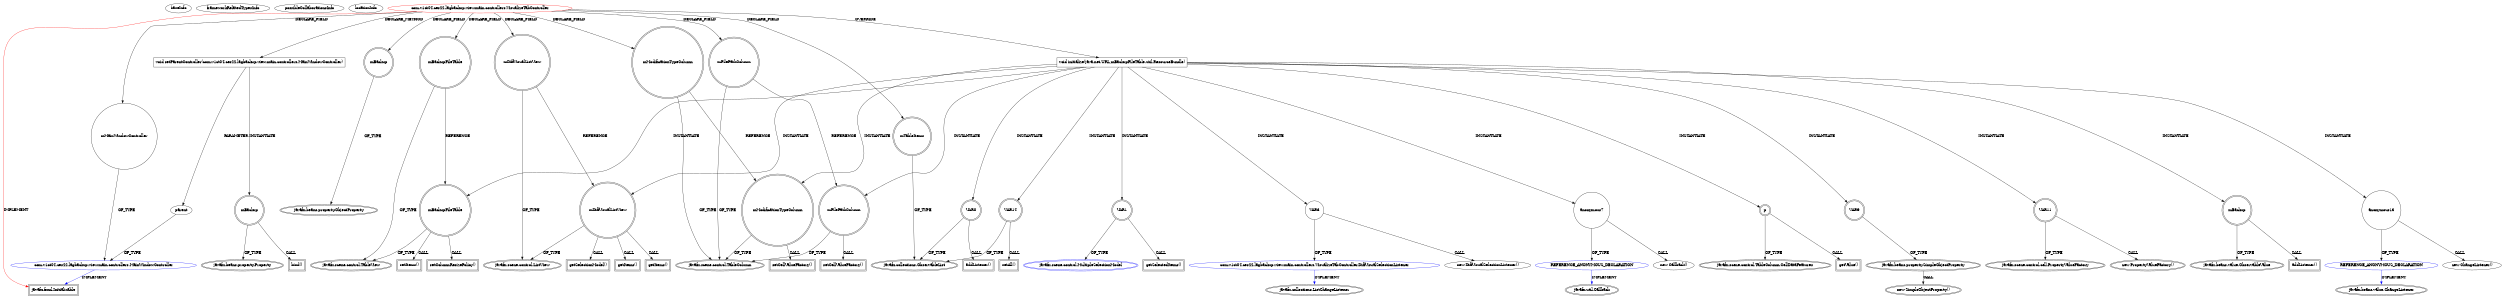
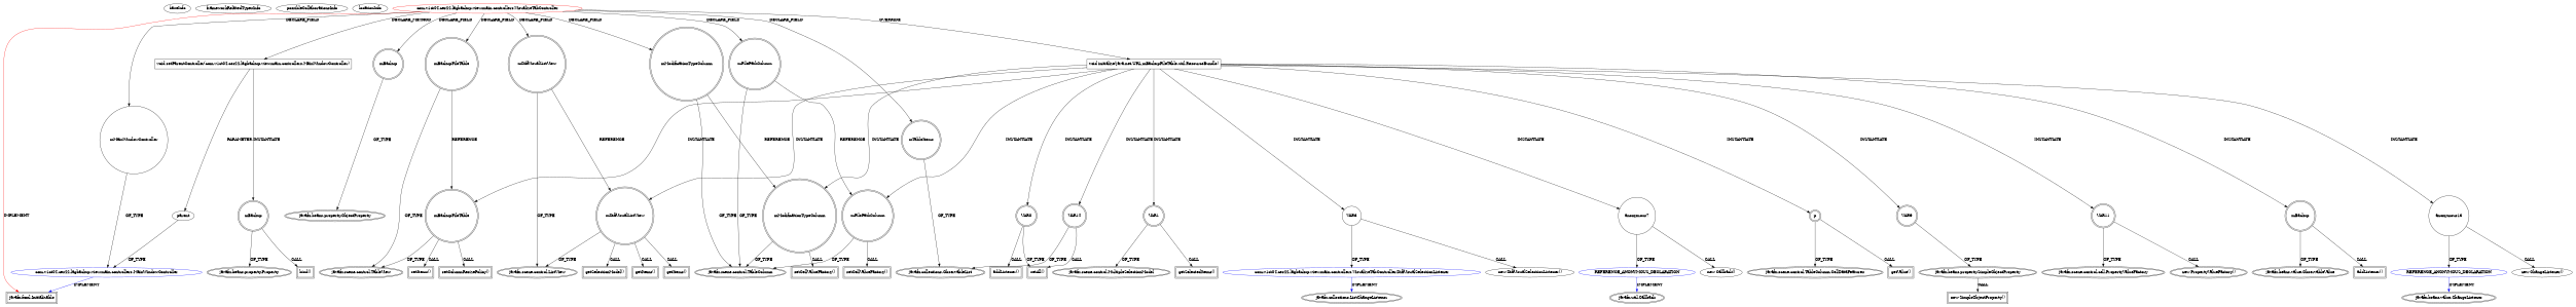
  digraph {
    node [isFrameworkType=true vertexType=VARIABLE_EXPRESION peripheries=2]
    baseInfo [category=extension_graph graphId=4635 isAnonymous=false possibleRelation=true isFrameworkType="" vertexType="" peripheries=""]
    frameworkRelatedTypesInfo [0="javafx.fxml.Initializable" isFrameworkType="" vertexType="" peripheries=""]
    possibleCollaborationsInfo [0="4635~CLIENT_METHOD_DECLARATION-PARAMETER_DECLARATION-FIELD_DECLARATION-~javafx.fxml.Initializable ~javafx.fxml.Initializable ~false~false" 1="4635~OVERRIDING_METHOD_DECLARATION-INSTANTIATION-~javafx.fxml.Initializable ~javafx.beans.value.ChangeListener ~false~true" 2="4635~OVERRIDING_METHOD_DECLARATION-INSTANTIATION-~javafx.fxml.Initializable ~javafx.util.Callback ~false~true" 3="4635~OVERRIDING_METHOD_DECLARATION-INSTANTIATION-~javafx.fxml.Initializable ~javafx.collections.ListChangeListener ~false~false" isFrameworkType="" vertexType="" peripheries=""]
    locationInfo [contextSignature=VisualizeTabController filePath="/v1ct04-lagbackup/lagbackup-master/src/com/v1ct04/ces22/lagbackup/view/main/controllers/VisualizeTabController.java" graphId=4635 projectName="v1ct04-lagbackup" isFrameworkType="" vertexType="" peripheries=""]
    n5 [color=red isFrameworkType=false label="com.v1ct04.ces22.lagbackup.view.main.controllers.VisualizeTabController" vertexType=ROOT_CLIENT_CLASS_DECLARATION peripheries=""]
    n6 [label="javafx.fxml.Initializable" shape=box vertexType=FRAMEWORK_INTERFACE_TYPE]
    n7 [label=mBackup shape=circle vertexType=FIELD_DECLARATION]
    n8 [label=mBackupFileTable shape=circle vertexType=FIELD_DECLARATION]
    n9 [label=mDiffVisualListView shape=circle vertexType=FIELD_DECLARATION]
    n10 [label=mFilePathColumn shape=circle vertexType=FIELD_DECLARATION]
    n11 [isFrameworkType=false label=mMainWindowController shape=circle vertexType=FIELD_DECLARATION peripheries=""]
    n12 [label=mModificationTypeColumn shape=circle vertexType=FIELD_DECLARATION]
    n13 [label=mTableItems shape=circle vertexType=FIELD_DECLARATION]
    n14 [isFrameworkType=false label="void initialize(java.net.URL,mBackupFileTable.util.ResourceBundle)" shape=box vertexType=OVERRIDING_METHOD_DECLARATION peripheries=""]
    n15 [isFrameworkType=false label="void setParentController(com.v1ct04.ces22.lagbackup.view.main.controllers.MainWindowController)" shape=box vertexType=CLIENT_METHOD_DECLARATION peripheries=""]
    n16 [label="javafx.beans.property.ObjectProperty" vertexType=FRAMEWORK_CLASS_TYPE]
    n17 [label="javafx.scene.control.TableView" vertexType=FRAMEWORK_CLASS_TYPE]
    n18 [label=mBackupFileTable shape=circle]
    n19 [label="javafx.scene.control.ListView" vertexType=FRAMEWORK_CLASS_TYPE]
    n20 [label=mDiffVisualListView shape=circle]
    n21 [label="javafx.scene.control.TableColumn" vertexType=FRAMEWORK_CLASS_TYPE]
    n22 [label=mFilePathColumn shape=circle]
    n23 [color=blue isFrameworkType=false label="com.v1ct04.ces22.lagbackup.view.main.controllers.MainWindowController" vertexType=REFERENCE_CLIENT_CLASS_DECLARATION peripheries=""]
    n24 [label=mModificationTypeColumn shape=circle]
    n25 [label="javafx.collections.ObservableList" vertexType=FRAMEWORK_INTERFACE_TYPE]
    n26 [label=VAR0 shape=circle]
    n27 [label=VAR1 shape=circle]
    n28 [isFrameworkType=false label=VAR3 shape=circle peripheries=""]
    n29 [isFrameworkType=false label=anonymous7 shape=circle peripheries=""]
    n30 [label=p shape=circle]
    n31 [label=VAR9 shape=circle]
    n32 [label=VAR11 shape=circle]
    n33 [label=mBackup shape=circle]
    n34 [isFrameworkType=false label=anonymous13 shape=circle peripheries=""]
    n35 [label=VAR14 shape=circle]
    n36 [isFrameworkType=false label=parent vertexType=PARAMETER_DECLARATION peripheries=""]
    n37 [label=mBackup shape=circle]
    n38 [label="setItems()" shape=box vertexType=INSIDE_CALL]
    n39 [label="setColumnResizePolicy()" shape=box vertexType=INSIDE_CALL]
    n40 [label="getSelectionModel()" shape=box vertexType=INSIDE_CALL]
    n41 [label="getItems()" shape=box vertexType=INSIDE_CALL]
    n42 [label="getItems()" shape=box vertexType=INSIDE_CALL]
    n43 [label="setCellValueFactory()" shape=box vertexType=INSIDE_CALL]
    n44 [label="setCellValueFactory()" shape=box vertexType=INSIDE_CALL]
    n45 [label="addListener()" shape=box vertexType=INSIDE_CALL]
-   n46 [label="javafx.scene.control.MultipleSelectionModel" vertexType=FRAMEWORK_CLASS_TYPE color=blue]
+   n46 [label="javafx.scene.control.MultipleSelectionModel" vertexType=FRAMEWORK_CLASS_TYPE]
    n47 [label="getSelectedItems()" shape=box vertexType=INSIDE_CALL]
    n48 [color=blue isFrameworkType=false label="com.v1ct04.ces22.lagbackup.view.main.controllers.VisualizeTabController.DiffVisualSelectionListener" vertexType=REFERENCE_CLIENT_CLASS_DECLARATION peripheries=""]
    n49 [isFrameworkType=false label="new DiffVisualSelectionListener()" vertexType=CONSTRUCTOR_CALL peripheries=""]
    n50 [color=blue isFrameworkType=false label=REFERENCE_ANONYMOUS_DECLARATION vertexType=REFERENCE_ANONYMOUS_DECLARATION peripheries=""]
    n51 [isFrameworkType=false label="new Callback()" vertexType=CONSTRUCTOR_CALL peripheries=""]
    n52 [label="javafx.scene.control.TableColumn.CellDataFeatures" vertexType=FRAMEWORK_CLASS_TYPE]
    n53 [label="getValue()" shape=box vertexType=INSIDE_CALL]
    n54 [label="javafx.beans.property.SimpleObjectProperty" vertexType=FRAMEWORK_CLASS_TYPE]
    n55 [label="javafx.scene.control.cell.PropertyValueFactory" vertexType=FRAMEWORK_CLASS_TYPE]
    n56 [label="new PropertyValueFactory()" vertexType=CONSTRUCTOR_CALL]
    n57 [label="javafx.beans.value.ObservableValue" vertexType=FRAMEWORK_INTERFACE_TYPE]
    n58 [label="addListener()" shape=box vertexType=INSIDE_CALL]
    n59 [color=blue isFrameworkType=false label=REFERENCE_ANONYMOUS_DECLARATION vertexType=REFERENCE_ANONYMOUS_DECLARATION peripheries=""]
    n60 [isFrameworkType=false label="new ChangeListener()" vertexType=CONSTRUCTOR_CALL peripheries=""]
    n61 [label="setAll()" shape=box vertexType=INSIDE_CALL]
    n62 [label="javafx.collections.ListChangeListener" vertexType=FRAMEWORK_INTERFACE_TYPE]
    n63 [label="javafx.util.Callback" vertexType=FRAMEWORK_INTERFACE_TYPE]
-   n64 [label="new SimpleObjectProperty()" vertexType=CONSTRUCTOR_CALL]
+   n64 [label="new SimpleObjectProperty()" vertexType=CONSTRUCTOR_CALL shape=box]
    n65 [label="javafx.beans.value.ChangeListener" vertexType=FRAMEWORK_INTERFACE_TYPE]
    n66 [label="javafx.beans.property.Property" vertexType=FRAMEWORK_INTERFACE_TYPE]
    n67 [label="bind()" shape=box vertexType=INSIDE_CALL]
    n5 -> n6 [color=red label=IMPLEMENT]
    n5 -> n7 [label=DECLARE_FIELD]
    n5 -> n8 [label=DECLARE_FIELD]
    n5 -> n9 [label=DECLARE_FIELD]
    n5 -> n10 [label=DECLARE_FIELD]
    n5 -> n11 [label=DECLARE_FIELD]
    n5 -> n12 [label=DECLARE_FIELD]
    n5 -> n13 [label=DECLARE_FIELD]
    n5 -> n14 [label=OVERRIDE]
    n5 -> n15 [label=DECLARE_METHOD]
    n7 -> n16 [label=OF_TYPE]
    n8 -> n17 [label=OF_TYPE]
    n8 -> n18 [label=REFERENCE]
    n9 -> n19 [label=OF_TYPE]
    n9 -> n20 [label=REFERENCE]
    n10 -> n21 [label=OF_TYPE]
    n10 -> n22 [label=REFERENCE]
    n11 -> n23 [label=OF_TYPE]
    n12 -> n21 [label=OF_TYPE]
    n12 -> n24 [label=REFERENCE]
    n13 -> n25 [label=OF_TYPE]
    n14 -> n18 [label=INSTANTIATE]
    n14 -> n20 [label=INSTANTIATE]
    n14 -> n22 [label=INSTANTIATE]
    n14 -> n24 [label=INSTANTIATE]
    n14 -> n26 [label=INSTANTIATE]
    n14 -> n27 [label=INSTANTIATE]
    n14 -> n28 [label=INSTANTIATE]
    n14 -> n29 [label=INSTANTIATE]
    n14 -> n30 [label=INSTANTIATE]
    n14 -> n31 [label=INSTANTIATE]
    n14 -> n32 [label=INSTANTIATE]
    n14 -> n33 [label=INSTANTIATE]
    n14 -> n34 [label=INSTANTIATE]
    n14 -> n35 [label=INSTANTIATE]
    n15 -> n36 [label=PARAMETER]
    n15 -> n37 [label=INSTANTIATE]
    n18 -> n17 [label=OF_TYPE]
    n18 -> n38 [label=CALL]
    n18 -> n39 [label=CALL]
    n20 -> n19 [label=OF_TYPE]
    n20 -> n40 [label=CALL]
    n20 -> n41 [label=CALL]
    n20 -> n42 [label=CALL]
    n22 -> n21 [label=OF_TYPE]
    n22 -> n43 [label=CALL]
    n23 -> n6 [color=blue label=IMPLEMENT]
    n24 -> n21 [label=OF_TYPE]
    n24 -> n44 [label=CALL]
-   n26 -> n25 [label=OF_TYPE]
+   n26 -> n61 [label=OF_TYPE]
    n26 -> n45 [label=CALL]
    n27 -> n46 [label=OF_TYPE]
    n27 -> n47 [label=CALL]
    n28 -> n48 [label=OF_TYPE]
    n28 -> n49 [label=CALL]
    n29 -> n50 [label=OF_TYPE]
    n29 -> n51 [label=CALL]
    n30 -> n52 [label=OF_TYPE]
    n30 -> n53 [label=CALL]
    n31 -> n54 [label=OF_TYPE]
    n32 -> n55 [label=OF_TYPE]
    n32 -> n56 [label=CALL]
    n33 -> n57 [label=OF_TYPE]
    n33 -> n58 [label=CALL]
    n34 -> n59 [label=OF_TYPE]
    n34 -> n60 [label=CALL]
    n35 -> n25 [label=OF_TYPE]
    n35 -> n61 [label=CALL]
    n36 -> n23 [label=OF_TYPE]
    n37 -> n66 [label=OF_TYPE]
    n37 -> n67 [label=CALL]
    n48 -> n62 [color=blue label=IMPLEMENT]
    n50 -> n63 [color=blue label=IMPLEMENT]
    n54 -> n64 [label=CALL]
    n59 -> n65 [color=blue label=IMPLEMENT]
  }
